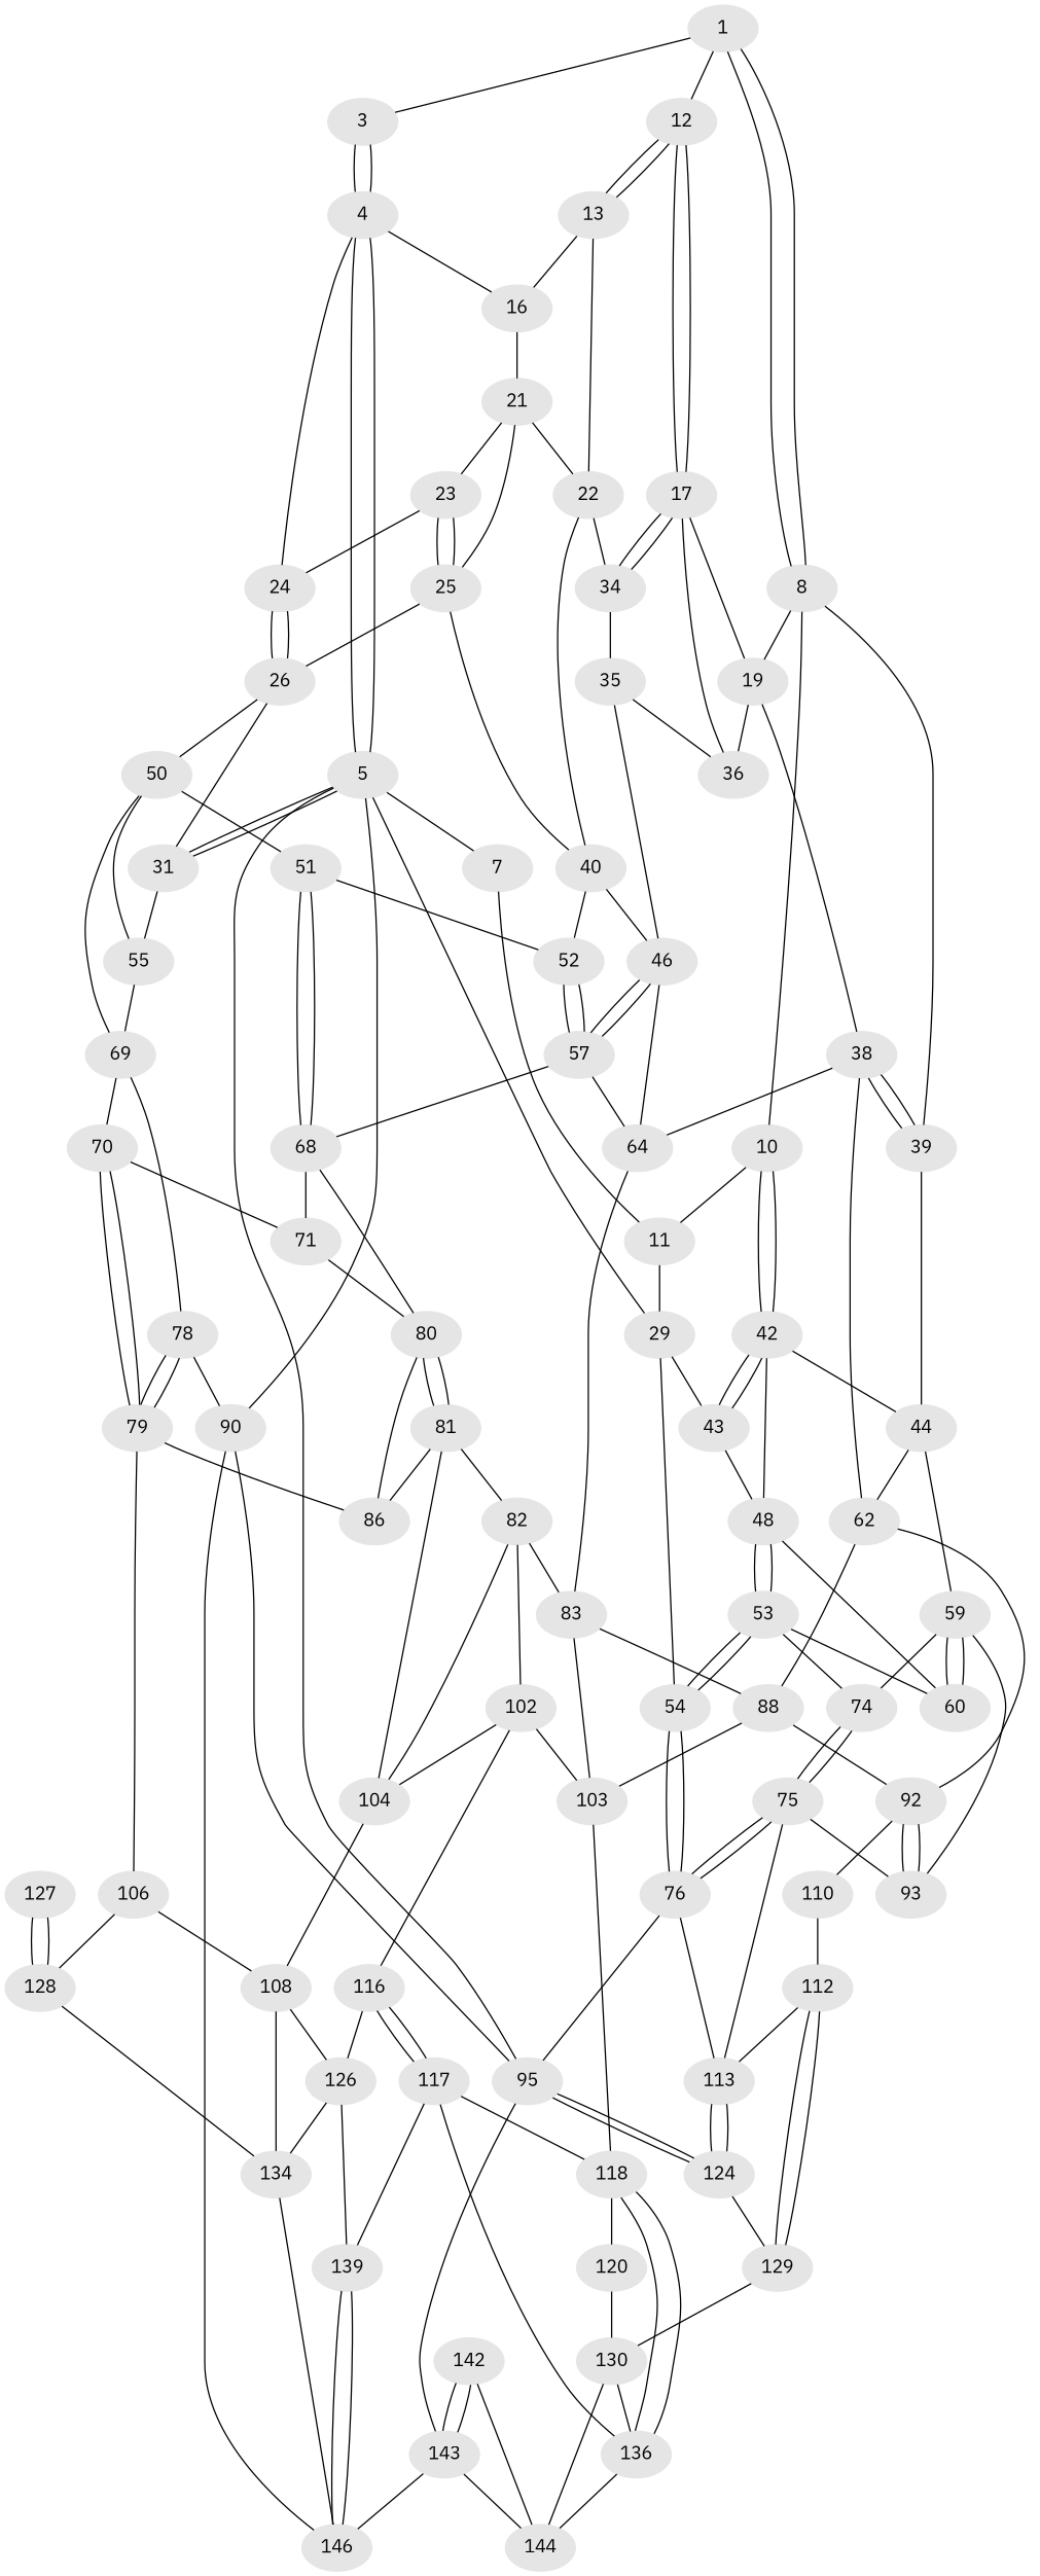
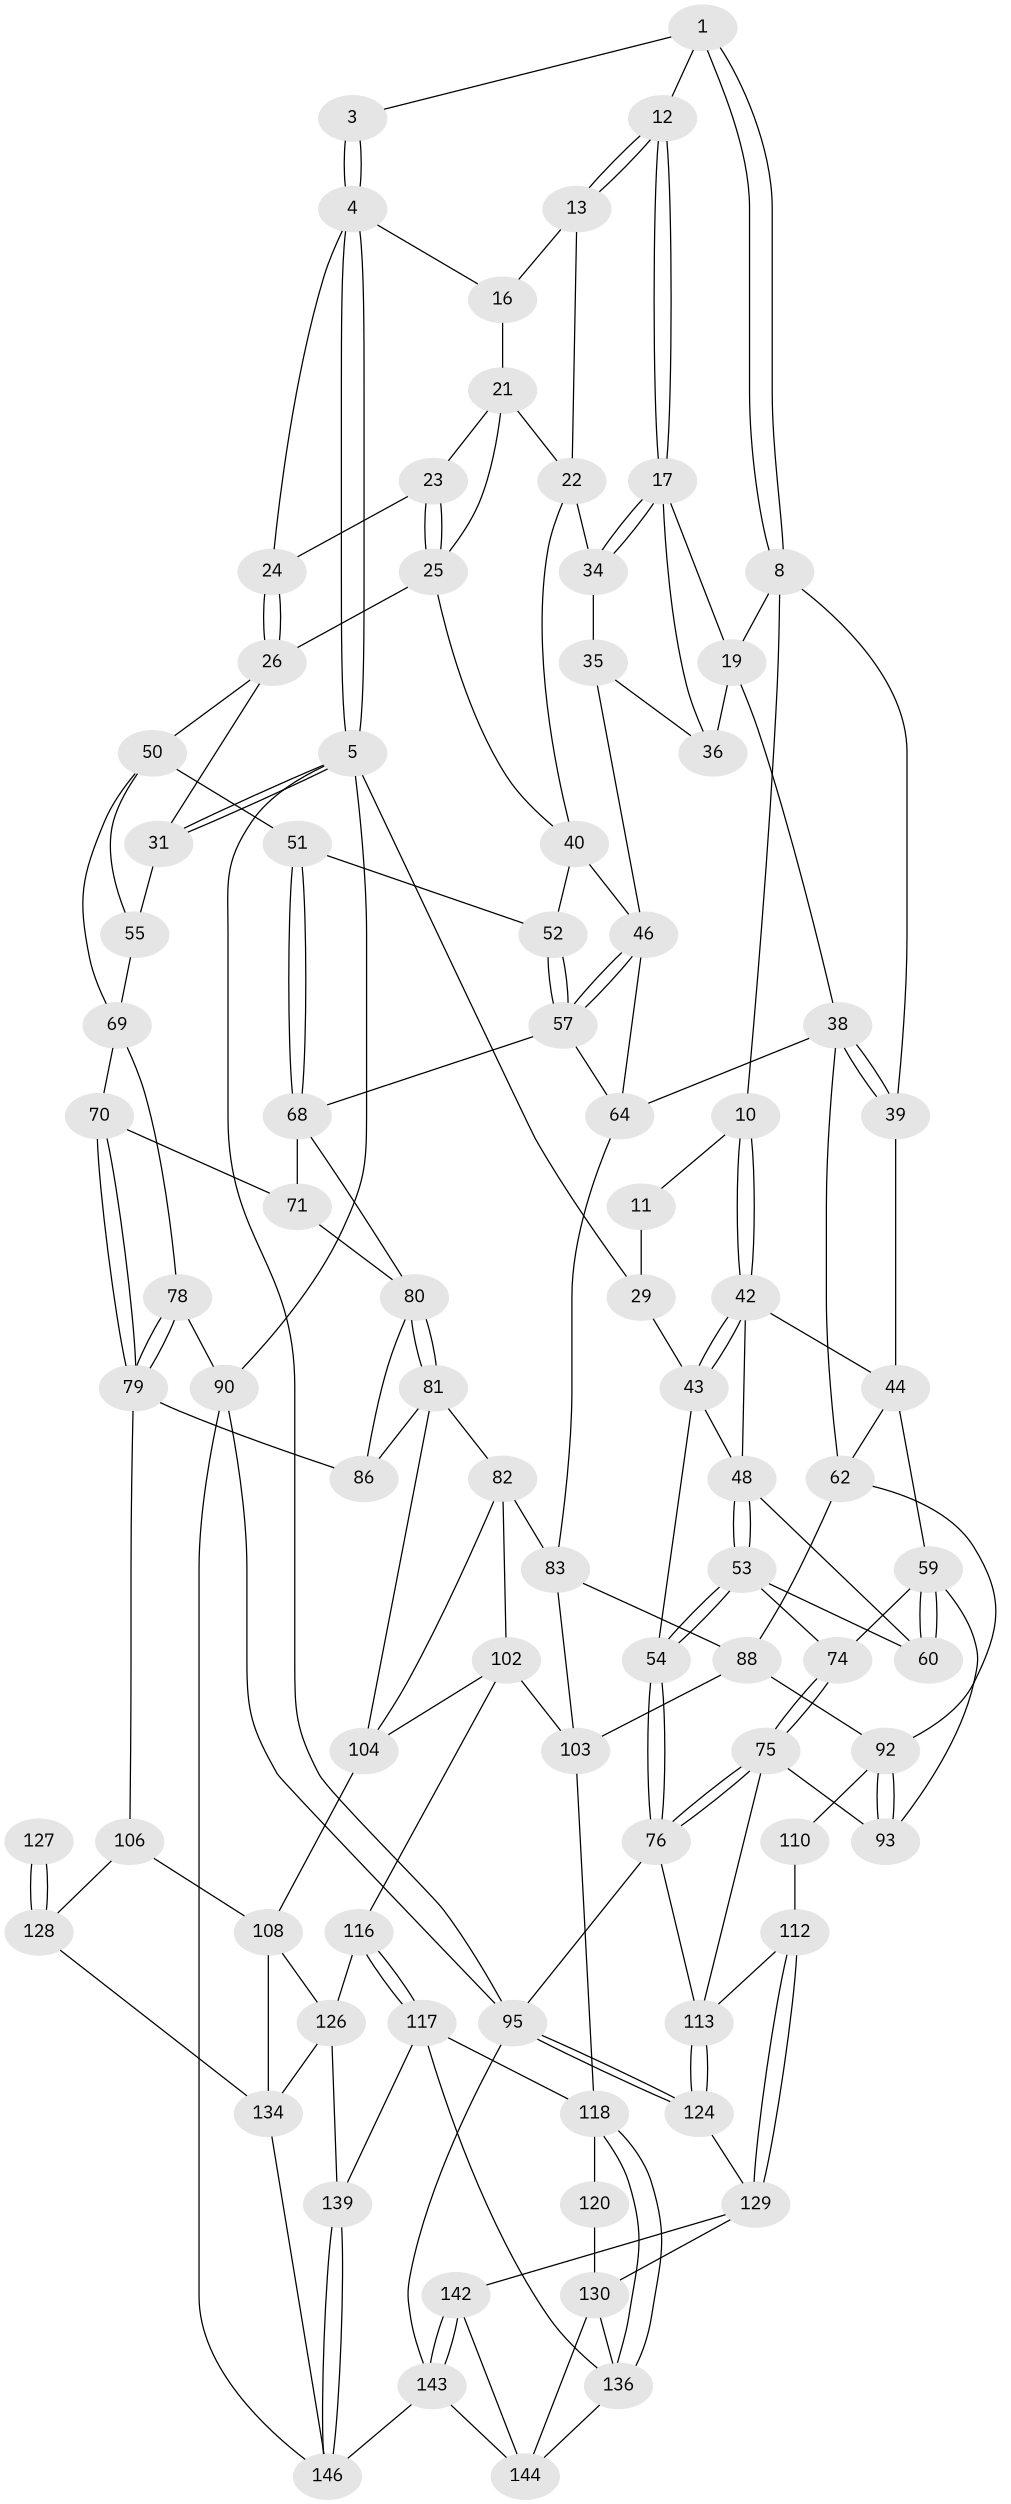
  graph {
    fontname="IBM Plex Sans"
    node [color=gray90 fontname="IBM Plex Sans" style=filled]
    edge [fontname="IBM Plex Sans"]
    1 [super="+2"]
    3
    8 [super="+9"]
    12
    4 [super="+15"]
    10
    19 [super="+37"]
    39
    13 [super="+14"]
    17 [super="+18"]
    5 [super="+6"]
    16
    24
-   7
    29 [super="+30"]
    31 [super="+32"]
    90
    95 [super="+96"]
    n19 [label=21 super="+21"]
    26 [super="+27"]
    11
    43
    54
    55 [super="+67"]
    146 [super="+148"]
    124
    143 [super="+147"]
    42 [super="+45"]
    36
    38 [super="+61"]
    44 [super="+58"]
    48 [super="+49"]
    22 [super="+33"]
    34
    40 [super="+41"]
    23
    25 [super="+28"]
    35
    62 [super="+89"]
    64 [super="+66"]
    46 [super="+47"]
    52
    50 [super="+56"]
    51
    69 [super="+73"]
    76 [super="+94"]
    57 [super="+65"]
    88 [super="+98"]
    92 [super="+99"]
    83 [super="+87"]
    59 [super="+77"]
    53 [super="+63"]
    60
    74
    93
    68 [super="+72"]
    70
    78 [super="+91"]
    71
    80 [super="+84"]
    75 [super="+100"]
    113 [super="+114"]
    103 [super="+105"]
    110 [super="+111"]
    86
    81 [super="+97"]
    79 [super="+85"]
    106 [super="+107"]
    108 [super="+125"]
    128 [super="+133"]
    82 [super="+101"]
    104 [super="+109"]
    102 [super="+115"]
    116
    118 [super="+119"]
    112
    129 [super="+132"]
    144 [super="+145"]
    126 [super="+138"]
    117 [super="+140"]
    120 [super="+123"]
    136 [super="+141"]
    134 [super="+135"]
    139
    130 [super="+131"]
    142
    127 [super="+137"]
    1 -- 3
    1 -- 8
    1 -- 8
    1 -- 12
    3 -- 4
    3 -- 4
    8 -- 10
    8 -- 19
    8 -- 39
    12 -- 13
    12 -- 13
    12 -- 17
    12 -- 17
    4 -- 5
    4 -- 5
    4 -- 16
    4 -- 24
    10 -- 11
    10 -- 42
    10 -- 42
    19 -- 36
    19 -- 38
    39 -- 44
    13 -- 16
    13 -- 22
    17 -- 19
    17 -- 36
    17 -- 34
    17 -- 34
-   5 -- 7
    5 -- 29
    5 -- 31
    5 -- 31
    5 -- 90
    5 -- 95
    16 -- n19
    24 -- 26
    24 -- 26
-   7 -- 11
    29 -- 43
-   29 -- 54
+   43 -- 54
    31 -- 55 [weight=2]
    90 -- 95
    90 -- 146
    95 -- 124
    95 -- 124
    95 -- 143
    n19 -- 22
    n19 -- 23
    n19 -- 25
    26 -- 31
    26 -- 50
    11 -- 29
    43 -- 48
    54 -- 76
    54 -- 76
    55 -- 69
    124 -- 129
    143 -- 146
    143 -- 144
    42 -- 43
    42 -- 43
    42 -- 44
    42 -- 48
    38 -- 39
    38 -- 39
    38 -- 62
    38 -- 64
    44 -- 62
    44 -- 59
    48 -- 53
    48 -- 53
    48 -- 60
    22 -- 34
    22 -- 40
    34 -- 35
    40 -- 46
    40 -- 52
    23 -- 24
    23 -- 25
    23 -- 25
    25 -- 26
    25 -- 40
    35 -- 36
    35 -- 46
    62 -- 88
    62 -- 92
    64 -- 83
    46 -- 64
    46 -- 57
    46 -- 57
    52 -- 57
    52 -- 57
    50 -- 55
    50 -- 51
    50 -- 69
    51 -- 52
    51 -- 68
    51 -- 68
    69 -- 70
    69 -- 78
    76 -- 95
    76 -- 113
    57 -- 64
    57 -- 68
    88 -- 92
    88 -- 103
    92 -- 93
    92 -- 93
    92 -- 110
    83 -- 88
    83 -- 103
    59 -- 60
    59 -- 60
    59 -- 74
    59 -- 93
    53 -- 54
    53 -- 54
    53 -- 60
    53 -- 74
    74 -- 75
    74 -- 75
    68 -- 71
    68 -- 80
    70 -- 71
    70 -- 79
    70 -- 79
    78 -- 90
    78 -- 79
    78 -- 79
    71 -- 80
    80 -- 86
    80 -- 81
    80 -- 81
    75 -- 76
    75 -- 76
    75 -- 93
    75 -- 113
    113 -- 124
    113 -- 124
    103 -- 118
    110 -- 112
    81 -- 86
    81 -- 82
    81 -- 104
    79 -- 86
    79 -- 106
    106 -- 108
    106 -- 128
    108 -- 126
    108 -- 134
    128 -- 134
    82 -- 83
    82 -- 104
    82 -- 102
    104 -- 108
    102 -- 103
    102 -- 104
    102 -- 116
    116 -- 126
    116 -- 117
    116 -- 117
    118 -- 120
    118 -- 136
    118 -- 136
    112 -- 113
    112 -- 129
    112 -- 129
    129 -- 130
+   129 -- 142
    126 -- 134
    126 -- 139
    117 -- 118
    117 -- 136
    117 -- 139
    120 -- 130
    136 -- 144
    134 -- 146
    139 -- 146
    139 -- 146
    130 -- 144
    130 -- 136
    142 -- 143
    142 -- 143
    142 -- 144
    127 -- 128 [weight=2]
    127 -- 128
  }
